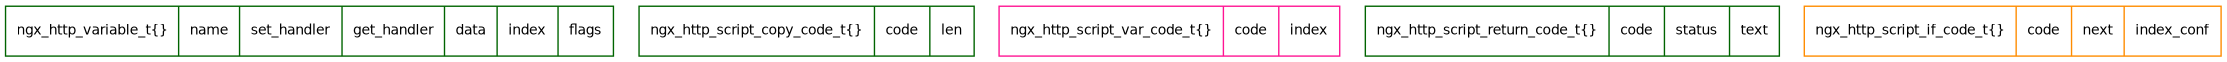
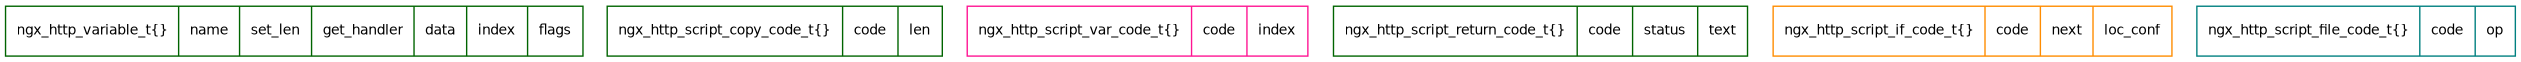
  digraph {
    rankdir=TB
    fontname="DejaVu Sans"
    node [color=darkgreen fontname="DejaVu Sans" fontsize=10 shape=record]
-   n1 [label="<head>ngx_http_variable_t\{\}|name|set_handler|get_handler|data|index|flags"]
+   n1 [label="<head>ngx_http_variable_t\{\}|name|set_len|get_handler|data|index|flags"]
    n2 [label="<head>ngx_http_script_copy_code_t\{\}|<code>code|len"]
    n3 [color=deeppink label="<head>ngx_http_script_var_code_t\{\}|<code>code|index"]
    n4 [label="<head>ngx_http_script_return_code_t\{\}|<code>code|status|text"]
-   n5 [color=darkorange label="<head>ngx_http_script_if_code_t\{\}|<code>code|next|index_conf"]
+   n5 [color=darkorange label="<head>ngx_http_script_if_code_t\{\}|<code>code|next|loc_conf"]
+   n6 [color=teal label="<head>ngx_http_script_file_code_t\{\}|<code>code|op"]
  }
